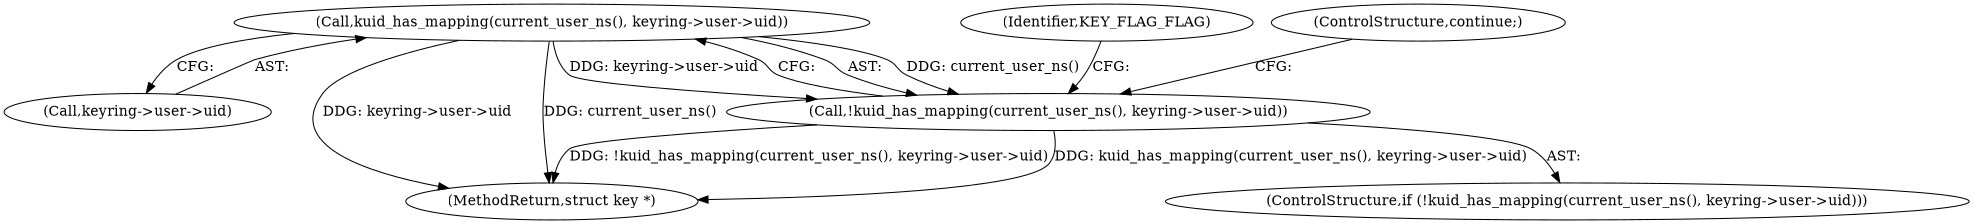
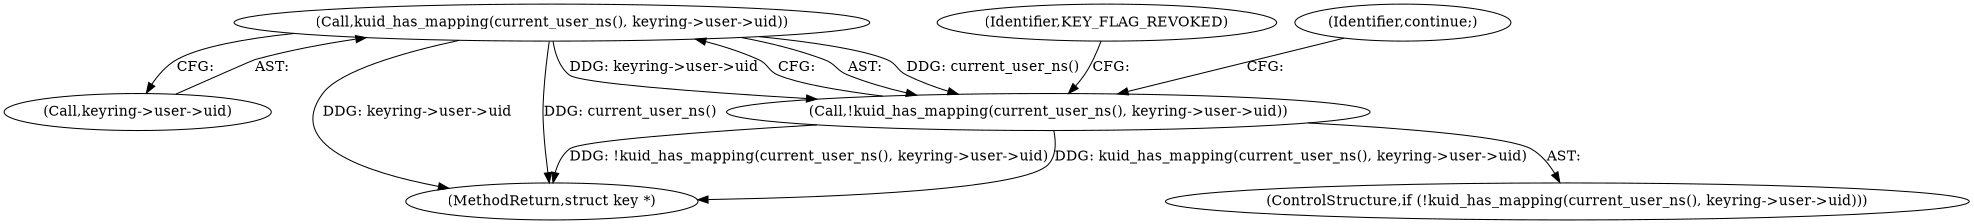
  digraph {
    n1 [label="(Call,kuid_has_mapping(current_user_ns(), keyring->user->uid))"]
    n2 [label="(Call,!kuid_has_mapping(current_user_ns(), keyring->user->uid))"]
    n3 [label="(Call,keyring->user->uid)"]
    n4 [label="(MethodReturn,struct key *)"]
    n5 [label="(ControlStructure,if (!kuid_has_mapping(current_user_ns(), keyring->user->uid)))"]
-   n6 [label="(Identifier,KEY_FLAG_FLAG)"]
-   n7 [label="(ControlStructure,continue;)"]
+   n6 [label="(Identifier,KEY_FLAG_REVOKED)"]
+   n7 [label="(Identifier,continue;)"]
    n1 -> n2 [label="AST: "]
    n1 -> n2 [label="DDG: current_user_ns()"]
    n1 -> n2 [label="DDG: keyring->user->uid"]
    n1 -> n3 [label="CFG: "]
    n1 -> n4 [label="DDG: keyring->user->uid"]
    n1 -> n4 [label="DDG: current_user_ns()"]
    n2 -> n1 [label="CFG: "]
    n2 -> n4 [label="DDG: !kuid_has_mapping(current_user_ns(), keyring->user->uid)"]
    n2 -> n4 [label="DDG: kuid_has_mapping(current_user_ns(), keyring->user->uid)"]
    n2 -> n5 [label="AST: "]
    n3 -> n1 [label="AST: "]
    n6 -> n2 [label="CFG: "]
    n7 -> n2 [label="CFG: "]
  }
